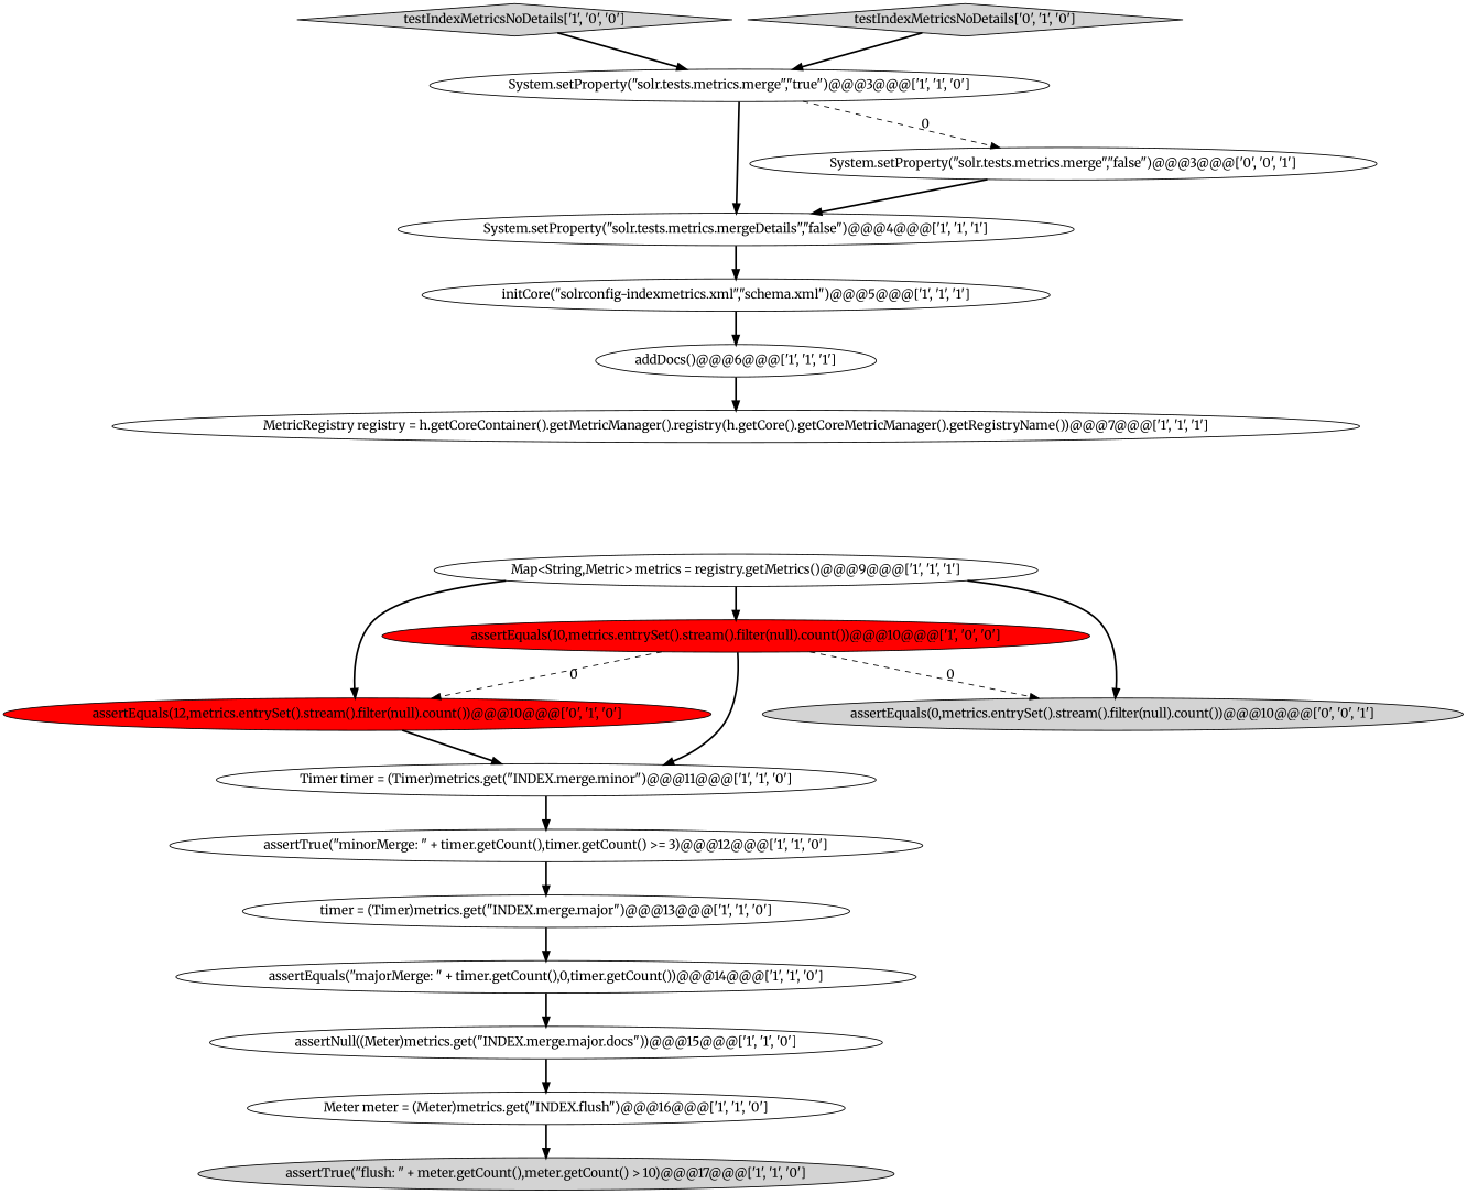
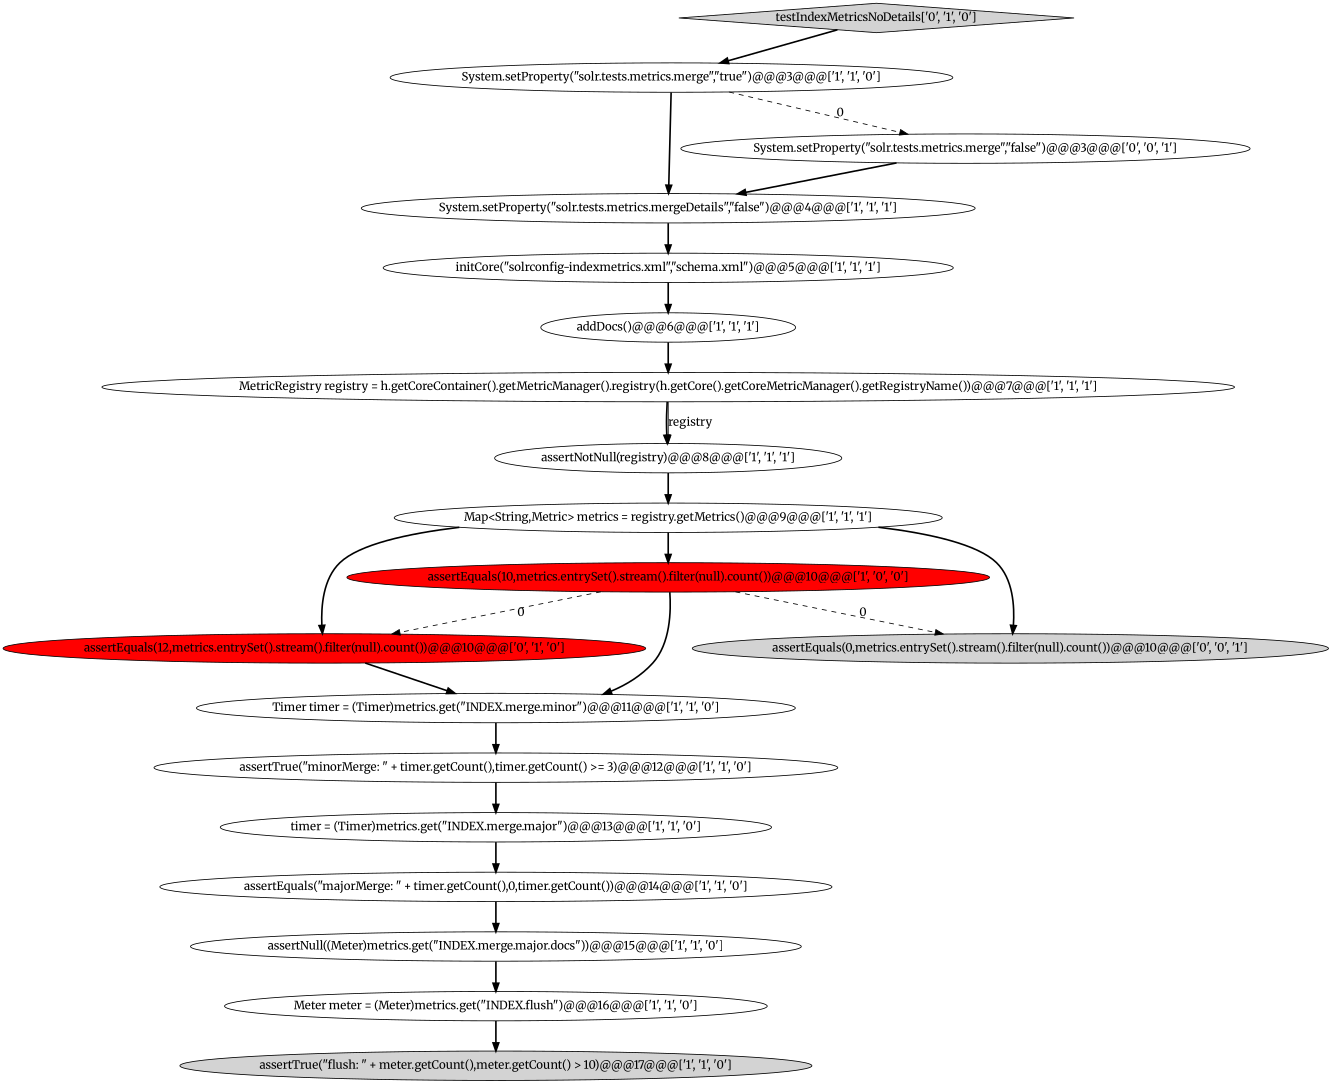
  digraph {
    fontname=Merriweather
    node [fillcolor=white fontname=Merriweather shape=ellipse style=filled]
    edge [fontname=Merriweather style=bold]
    n1 [fillcolor=lightgray label="assertTrue(\"flush: \" + meter.getCount(),meter.getCount() > 10)@@@17@@@['1', '1', '0']"]
    n2 [label="System.setProperty(\"solr.tests.metrics.mergeDetails\",\"false\")@@@4@@@['1', '1', '1']"]
    n3 [label="initCore(\"solrconfig-indexmetrics.xml\",\"schema.xml\")@@@5@@@['1', '1', '1']"]
    n4 [label="addDocs()@@@6@@@['1', '1', '1']"]
    n5 [label="System.setProperty(\"solr.tests.metrics.merge\",\"true\")@@@3@@@['1', '1', '0']"]
    n6 [label="System.setProperty(\"solr.tests.metrics.merge\",\"false\")@@@3@@@['0', '0', '1']"]
+   n7 [label="assertNotNull(registry)@@@8@@@['1', '1', '1']"]
    n8 [label="Map<String,Metric> metrics = registry.getMetrics()@@@9@@@['1', '1', '1']"]
    n9 [fillcolor=red label="assertEquals(12,metrics.entrySet().stream().filter(null).count())@@@10@@@['0', '1', '0']"]
    n10 [fillcolor=red label="assertEquals(10,metrics.entrySet().stream().filter(null).count())@@@10@@@['1', '0', '0']"]
    n11 [fillcolor=lightgray label="assertEquals(0,metrics.entrySet().stream().filter(null).count())@@@10@@@['0', '0', '1']"]
    n12 [label="Meter meter = (Meter)metrics.get(\"INDEX.flush\")@@@16@@@['1', '1', '0']"]
    n13 [label="MetricRegistry registry = h.getCoreContainer().getMetricManager().registry(h.getCore().getCoreMetricManager().getRegistryName())@@@7@@@['1', '1', '1']"]
    n14 [label="Timer timer = (Timer)metrics.get(\"INDEX.merge.minor\")@@@11@@@['1', '1', '0']"]
    n15 [label="assertTrue(\"minorMerge: \" + timer.getCount(),timer.getCount() >= 3)@@@12@@@['1', '1', '0']"]
    n16 [label="assertEquals(\"majorMerge: \" + timer.getCount(),0,timer.getCount())@@@14@@@['1', '1', '0']"]
    n17 [label="assertNull((Meter)metrics.get(\"INDEX.merge.major.docs\"))@@@15@@@['1', '1', '0']"]
    n18 [label="timer = (Timer)metrics.get(\"INDEX.merge.major\")@@@13@@@['1', '1', '0']"]
-   n19 [fillcolor=lightgray label="testIndexMetricsNoDetails['1', '0', '0']" shape=diamond]
    n20 [fillcolor=lightgray label="testIndexMetricsNoDetails['0', '1', '0']" shape=diamond]
    n2 -> n3
    n3 -> n4
    n4 -> n13
    n5 -> n2
    n5 -> n6 [label=0 style=dashed]
    n6 -> n2
+   n7 -> n8
    n8 -> n9
    n8 -> n10
    n8 -> n11
    n9 -> n14
    n10 -> n9 [label=0 style=dashed]
    n10 -> n11 [label=0 style=dashed]
    n10 -> n14
    n12 -> n1
+   n13 -> n7
+   n13 -> n7 [label=registry style=solid]
    n14 -> n15
    n15 -> n18
    n16 -> n17
    n17 -> n12
    n18 -> n16
-   n19 -> n5
    n20 -> n5
  }
